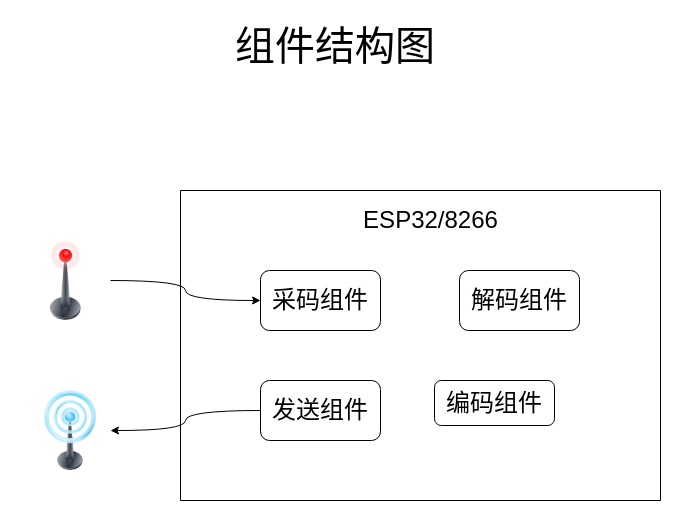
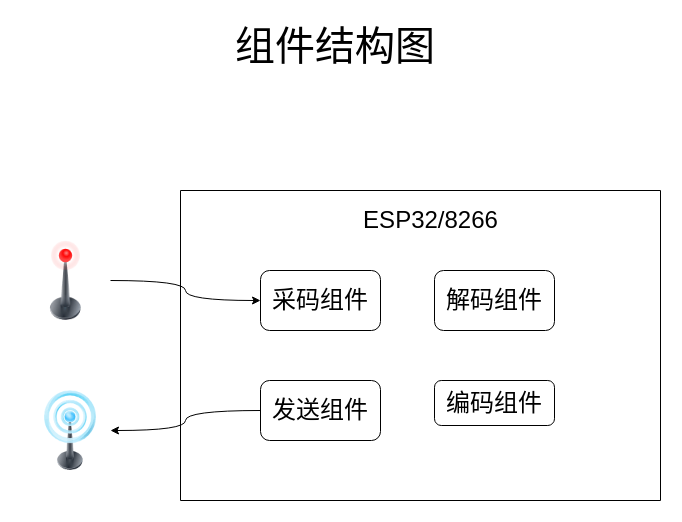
  <mxCell id="0" />
  <mxCell id="1" parent="0" />
  <mxCell id="2" value="" style="swimlane;startSize=0;fontSize=40;" vertex="1" parent="1"><mxGeometry x="180" y="190" width="480" height="310" as="geometry" /></mxCell>
  <mxCell id="3" value="ESP32/8266" style="text;html=1;align=center;verticalAlign=middle;resizable=0;points=[];autosize=1;strokeColor=none;fontSize=24;" vertex="1" parent="2"><mxGeometry x="175" y="15" width="150" height="30" as="geometry" /></mxCell>
  <mxCell id="4" value="采码组件" style="rounded=1;whiteSpace=wrap;html=1;fontSize=24;" vertex="1" parent="2"><mxGeometry x="80" y="80" width="120" height="60" as="geometry" /></mxCell>
  <mxCell id="5" value="编码组件" style="rounded=1;whiteSpace=wrap;html=1;fontSize=24;" vertex="1" parent="2"><mxGeometry x="254" y="190" width="120" height="45" as="geometry" /></mxCell>
- <mxCell id="6" value="解码组件" style="rounded=1;whiteSpace=wrap;html=1;fontSize=24;" vertex="1" parent="2"><mxGeometry x="279" y="80" width="120" height="60" as="geometry" /></mxCell>
+ <mxCell id="6" value="解码组件" style="rounded=1;whiteSpace=wrap;html=1;fontSize=24;" vertex="1" parent="2"><mxGeometry x="254" y="80" width="120" height="60" as="geometry" /></mxCell>
  <mxCell id="7" value="发送组件" style="rounded=1;whiteSpace=wrap;html=1;fontSize=24;" vertex="1" parent="2"><mxGeometry x="80" y="190" width="120" height="60" as="geometry" /></mxCell>
  <mxCell id="8" value="组件结构图" style="text;html=1;strokeColor=none;fillColor=none;align=center;verticalAlign=middle;whiteSpace=wrap;rounded=0;fontSize=40;" vertex="1" parent="1"><mxGeometry x="190" y="20" width="290" height="50" as="geometry" /></mxCell>
  <mxCell id="9" style="edgeStyle=orthogonalEdgeStyle;curved=1;rounded=0;orthogonalLoop=1;jettySize=auto;html=1;exitX=1;exitY=0.5;exitDx=0;exitDy=0;entryX=0;entryY=0.5;entryDx=0;entryDy=0;fontSize=24;" edge="1" parent="1" source="10" target="4"><mxGeometry relative="1" as="geometry" /></mxCell>
  <mxCell id="10" value="" style="image;html=1;image=img/lib/clip_art/telecommunication/Signal_tower_off_128x128.png;fontSize=24;" vertex="1" parent="1"><mxGeometry x="20" y="240" width="90" height="80" as="geometry" /></mxCell>
  <mxCell id="11" value="" style="image;html=1;image=img/lib/clip_art/telecommunication/Signal_tower_on_128x128.png;fontSize=24;" vertex="1" parent="1"><mxGeometry x="30" y="390" width="80" height="80" as="geometry" /></mxCell>
  <mxCell id="12" style="edgeStyle=orthogonalEdgeStyle;curved=1;rounded=0;orthogonalLoop=1;jettySize=auto;html=1;exitX=0;exitY=0.5;exitDx=0;exitDy=0;fontSize=24;" edge="1" parent="1" source="7" target="11"><mxGeometry relative="1" as="geometry" /></mxCell>
